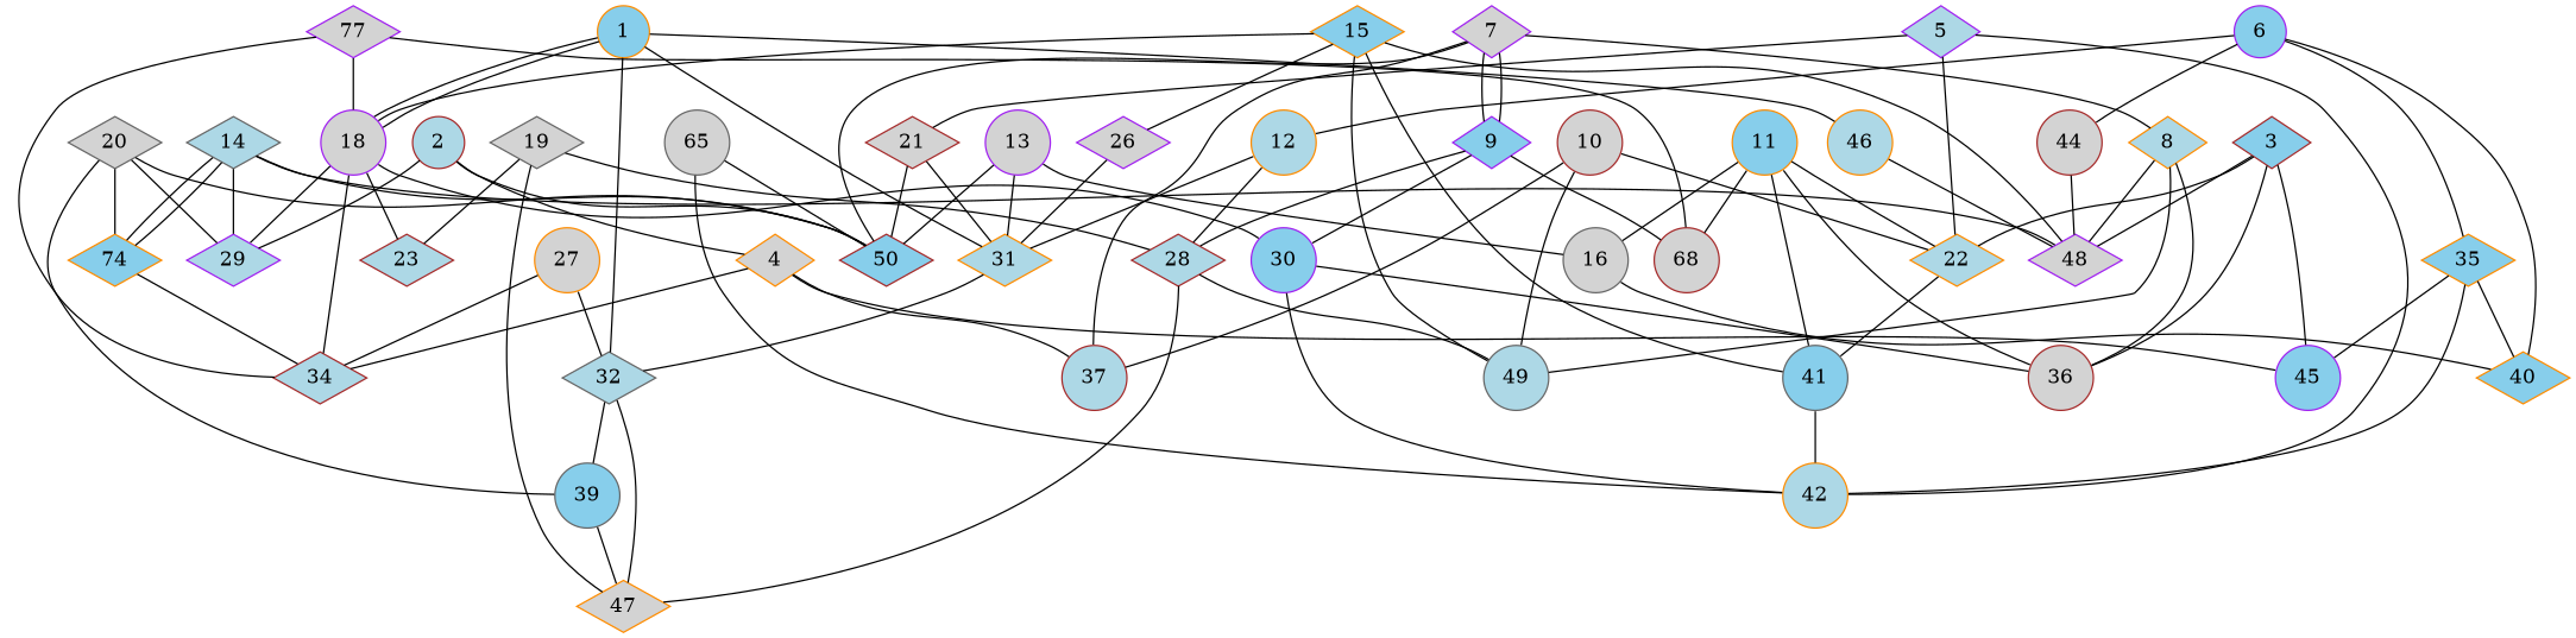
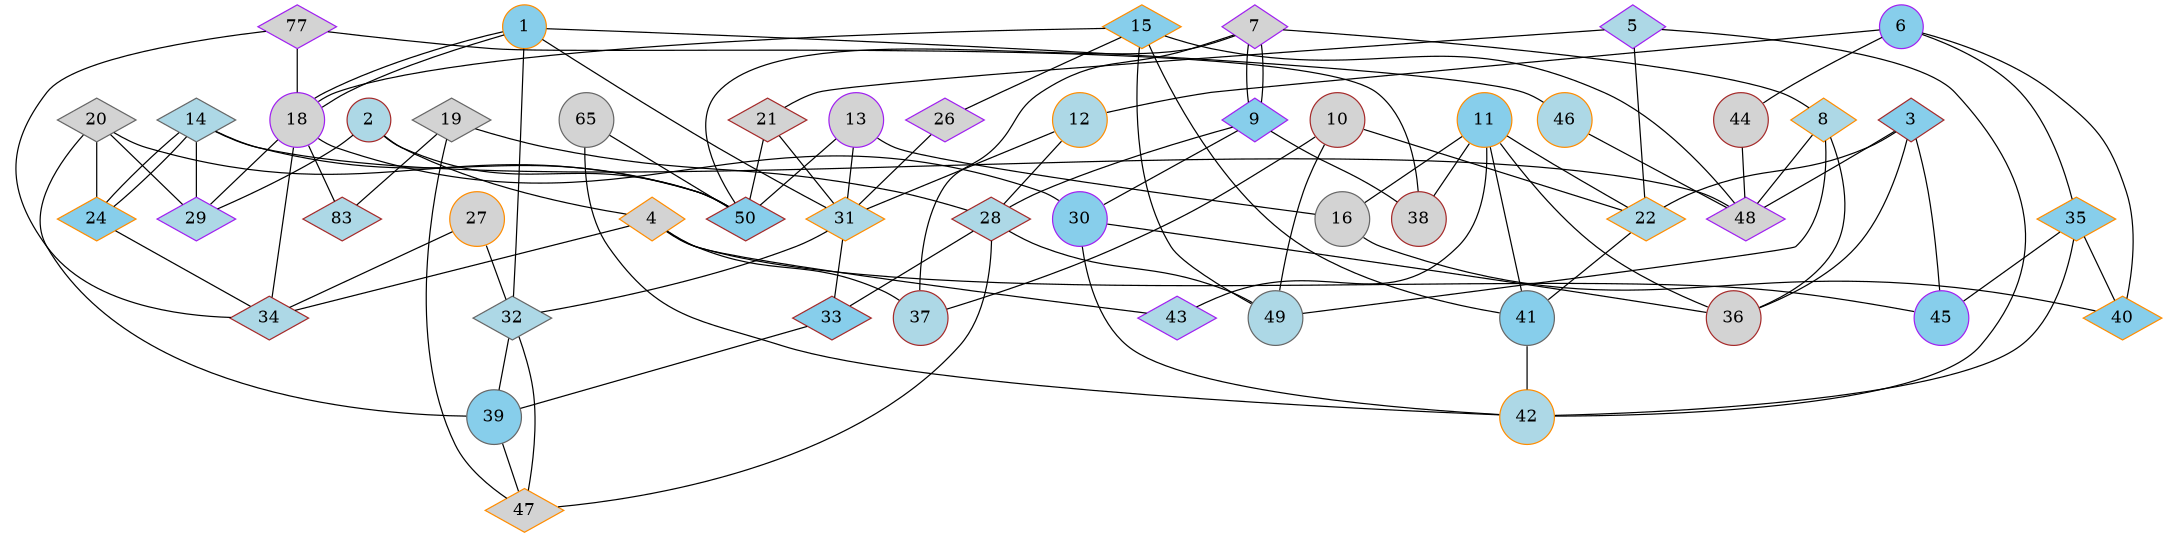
  graph {
    node [color=darkorange fillcolor=lightgrey shape=diamond style=filled]
    1 [fillcolor=skyblue shape=circle]
    18 [color=purple shape=circle]
    31 [fillcolor=lightblue]
    32 [color=gray40 fillcolor=lightblue]
    46 [fillcolor=lightblue shape=circle]
    29 [color=purple fillcolor=lightblue]
    34 [color=brown fillcolor=lightblue]
    30 [color=purple fillcolor=skyblue shape=circle]
-   23 [color=brown fillcolor=lightblue]
+   23 [color=brown fillcolor=lightblue label=83]
+   33 [color=brown fillcolor=skyblue]
    47
    39 [color=gray40 fillcolor=skyblue shape=circle]
    48 [color=purple]
    2 [color=brown fillcolor=lightblue shape=circle]
    4
    50 [color=brown fillcolor=skyblue]
    45 [color=purple fillcolor=skyblue shape=circle]
    37 [color=brown fillcolor=lightblue shape=circle]
+   43 [color=purple fillcolor=lightblue]
    3 [color=brown fillcolor=skyblue]
    22 [fillcolor=lightblue]
    36 [color=brown shape=circle]
    41 [color=gray40 fillcolor=skyblue shape=circle]
    5 [color=purple fillcolor=lightblue]
    21 [color=brown]
    42 [fillcolor=lightblue shape=circle]
    6 [color=purple fillcolor=skyblue shape=circle]
    12 [fillcolor=lightblue shape=circle]
    35 [fillcolor=skyblue]
    40 [fillcolor=skyblue]
    44 [color=brown shape=circle]
    28 [color=brown fillcolor=lightblue]
    7 [color=purple]
    8 [fillcolor=lightblue]
    9 [color=purple fillcolor=skyblue]
    49 [color=gray40 fillcolor=lightblue shape=circle]
-   38 [color=brown shape=circle label=68]
+   38 [color=brown shape=circle]
    10 [color=brown shape=circle]
    11 [fillcolor=skyblue shape=circle]
    16 [color=gray40 shape=circle]
    13 [color=purple shape=circle]
    14 [color=gray40 fillcolor=lightblue]
-   24 [fillcolor=skyblue label=74]
+   24 [fillcolor=skyblue]
    15 [fillcolor=skyblue]
    26 [color=purple]
    n46 [color=purple label=77]
    19 [color=gray40]
    20 [color=gray40]
    n49 [color=gray40 label=65 shape=circle]
    27 [shape=circle]
    1 -- 18
    1 -- 18
    1 -- 31
    1 -- 32
    1 -- 46
    18 -- 29
    18 -- 34
    18 -- 30
    18 -- 23
    31 -- 32
+   31 -- 33
    32 -- 47
    32 -- 39
    46 -- 48
    30 -- 36
    30 -- 42
+   33 -- 39
    39 -- 47
    2 -- 29
    2 -- 4
    2 -- 50
    4 -- 34
    4 -- 45
    4 -- 37
+   4 -- 43
    3 -- 48
    3 -- 45
    3 -- 22
    3 -- 36
    22 -- 41
    41 -- 42
    5 -- 22
    5 -- 21
    5 -- 42
    21 -- 31
    21 -- 50
    6 -- 12
    6 -- 35
    6 -- 40
    6 -- 44
    12 -- 31
    12 -- 28
    35 -- 45
    35 -- 42
    35 -- 40
    44 -- 48
+   28 -- 33
    28 -- 47
    28 -- 49
    7 -- 50
    7 -- 37
    7 -- 8
    7 -- 9
    7 -- 9
    8 -- 48
    8 -- 36
    8 -- 49
    9 -- 30
    9 -- 28
    9 -- 38
    10 -- 37
    10 -- 22
    10 -- 49
+   11 -- 43
    11 -- 22
    11 -- 36
    11 -- 41
    11 -- 38
    11 -- 16
    16 -- 40
    13 -- 31
    13 -- 50
    13 -- 16
    14 -- 29
    14 -- 48
    14 -- 50
    14 -- 24
    14 -- 24
    24 -- 34
    15 -- 18
    15 -- 48
    15 -- 41
    15 -- 49
    15 -- 26
    26 -- 31
    n46 -- 18
    n46 -- 34
    n46 -- 38
    19 -- 23
    19 -- 47
    19 -- 28
    20 -- 29
    20 -- 39
    20 -- 50
    20 -- 24
    n49 -- 50
    n49 -- 42
    27 -- 32
    27 -- 34
  }
